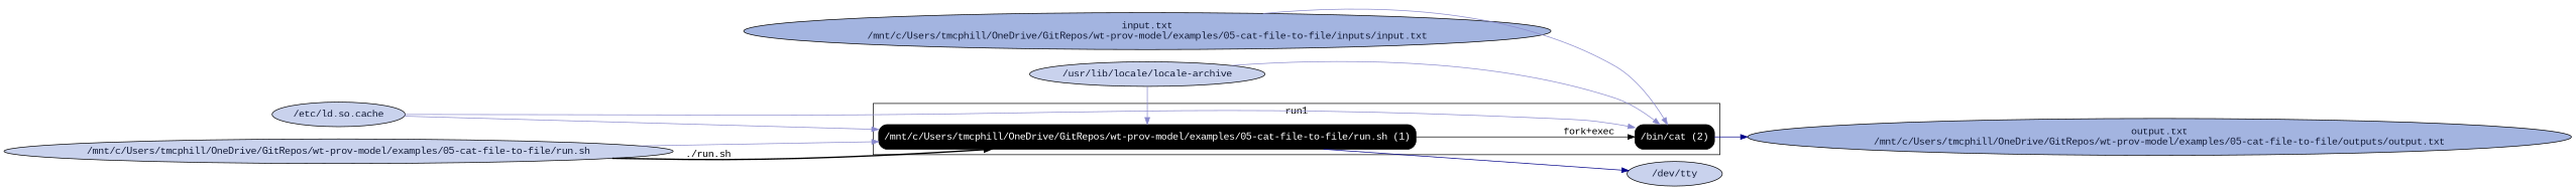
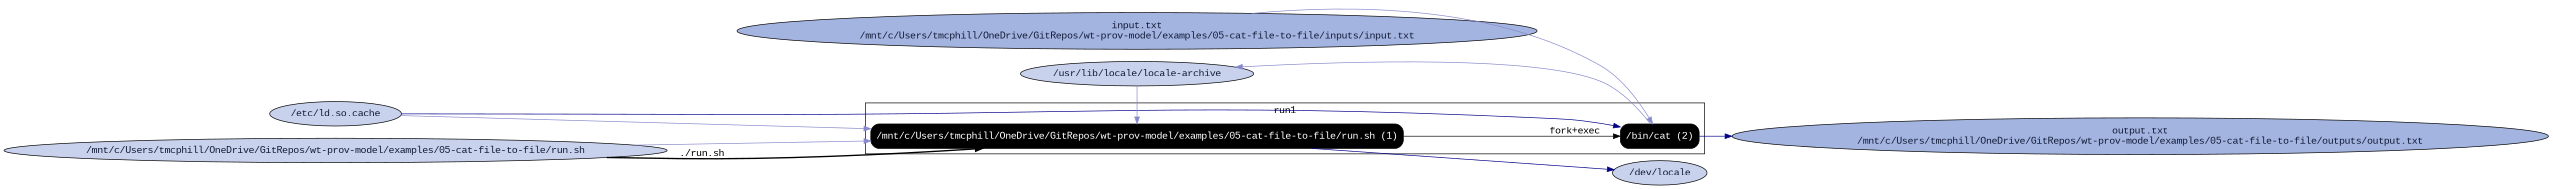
  digraph {
    fontname="Liberation Mono"
    rankdir=LR
    node [fillcolor="#C9D2ED" fontcolor="#131C39" fontname="Liberation Mono" shape=ellipse style="filled,rounded"]
    edge [fontname="Liberation Mono" color="#8888CC"]
    n1 [fillcolor=black fontcolor=white label="/mnt/c/Users/tmcphill/OneDrive/GitRepos/wt-prov-model/examples/05-cat-file-to-file/run.sh (1)" shape=box]
    n2 [fillcolor=black fontcolor=white label="/bin/cat (2)" shape=box]
-   "/dev/tty"
+   "/dev/tty" [label="/dev/locale"]
    n4 [fillcolor="#A3B4E0" label="output.txt\n/mnt/c/Users/tmcphill/OneDrive/GitRepos/wt-prov-model/examples/05-cat-file-to-file/outputs/output.txt"]
    "/etc/ld.so.cache"
    n6 [fillcolor="#A3B4E0" label="input.txt\n/mnt/c/Users/tmcphill/OneDrive/GitRepos/wt-prov-model/examples/05-cat-file-to-file/inputs/input.txt"]
    "/mnt/c/Users/tmcphill/OneDrive/GitRepos/wt-prov-model/examples/05-cat-file-to-file/run.sh"
    "/usr/lib/locale/locale-archive"
    subgraph cluster_1 {
      label=run1
      n1
      n2
    }
    n1 -> n2 [label="fork+exec" color=""]
    n1 -> "/dev/tty" [color="#000088"]
    n2 -> n4 [color="#000088"]
    "/etc/ld.so.cache" -> n1
-   "/etc/ld.so.cache" -> n2
+   "/etc/ld.so.cache" -> n2 [color="#000088"]
    n6 -> n2
    "/mnt/c/Users/tmcphill/OneDrive/GitRepos/wt-prov-model/examples/05-cat-file-to-file/run.sh" -> n1 [label="./run.sh" style=bold color=""]
    "/mnt/c/Users/tmcphill/OneDrive/GitRepos/wt-prov-model/examples/05-cat-file-to-file/run.sh" -> n1
    "/usr/lib/locale/locale-archive" -> n1
-   "/usr/lib/locale/locale-archive" -> n2
+   n2 -> "/usr/lib/locale/locale-archive"
  }
